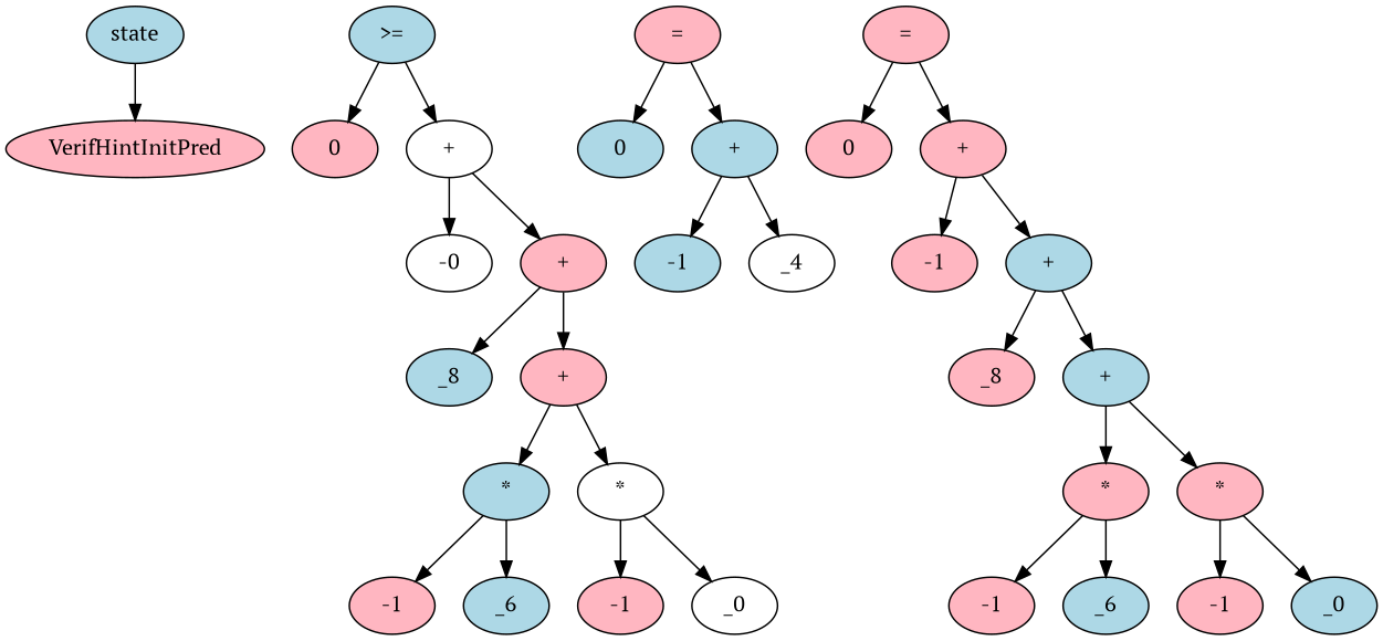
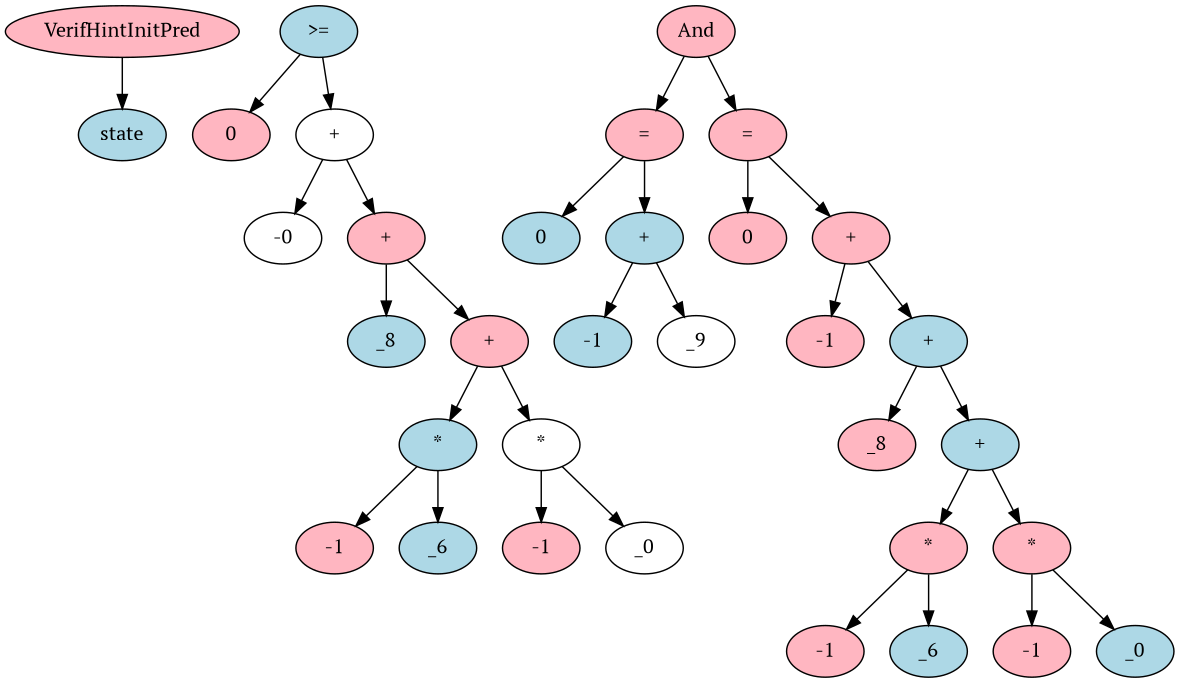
  digraph {
    fontname="PT Serif"
    node [fillcolor=lightpink fontname="PT Serif" style=filled]
    edge [fontname="PT Serif"]
    n1 [fillcolor=lightblue label=state]
    n2 [label=VerifHintInitPred]
    n3 [fillcolor=lightblue label=">="]
    n4 [label=0]
    n5 [fillcolor=white label="+"]
+   n6 [label=And]
    n7 [label="="]
    n8 [label="="]
    n9 [fillcolor=white label=-0]
    n10 [label="+"]
    n11 [fillcolor=lightblue label=_8]
    n12 [label="+"]
    n13 [fillcolor=lightblue label="*"]
    n14 [fillcolor=white label="*"]
    n15 [label=-1]
    n16 [fillcolor=lightblue label=_6]
    n17 [label=-1]
    n18 [fillcolor=white label=_0]
    n19 [fillcolor=lightblue label=0]
    n20 [fillcolor=lightblue label="+"]
    n21 [label=0]
    n22 [label="+"]
    n23 [fillcolor=lightblue label=-1]
-   n24 [fillcolor=white label=_4]
+   n24 [fillcolor=white label=_9]
    n25 [label=-1]
    n26 [fillcolor=lightblue label="+"]
    n27 [label=_8]
    n28 [fillcolor=lightblue label="+"]
    n29 [label="*"]
    n30 [label="*"]
    n31 [label=-1]
    n32 [fillcolor=lightblue label=_6]
    n33 [label=-1]
    n34 [fillcolor=lightblue label=_0]
-   n1 -> n2
+   n2 -> n1
    n3 -> n4
    n3 -> n5
    n5 -> n9
    n5 -> n10
+   n6 -> n7
+   n6 -> n8
    n7 -> n19
    n7 -> n20
    n8 -> n21
    n8 -> n22
    n10 -> n11
    n10 -> n12
    n12 -> n13
    n12 -> n14
    n13 -> n15
    n13 -> n16
    n14 -> n17
    n14 -> n18
    n20 -> n23
    n20 -> n24
    n22 -> n25
    n22 -> n26
    n26 -> n27
    n26 -> n28
    n28 -> n29
    n28 -> n30
    n29 -> n31
    n29 -> n32
    n30 -> n33
    n30 -> n34
  }
